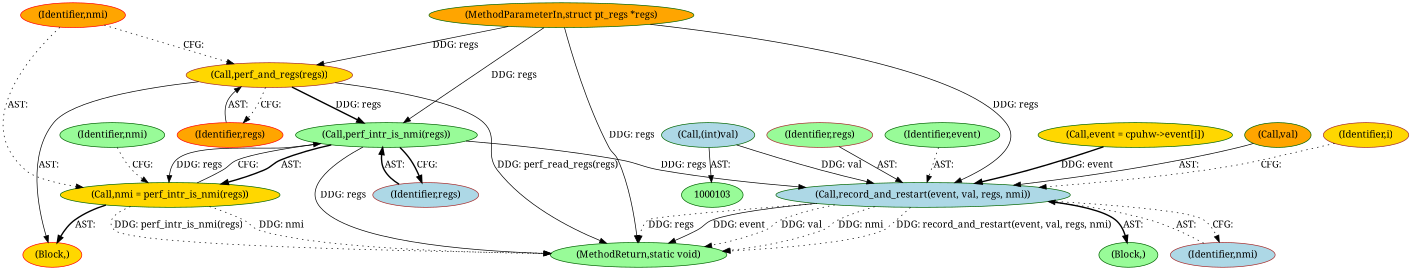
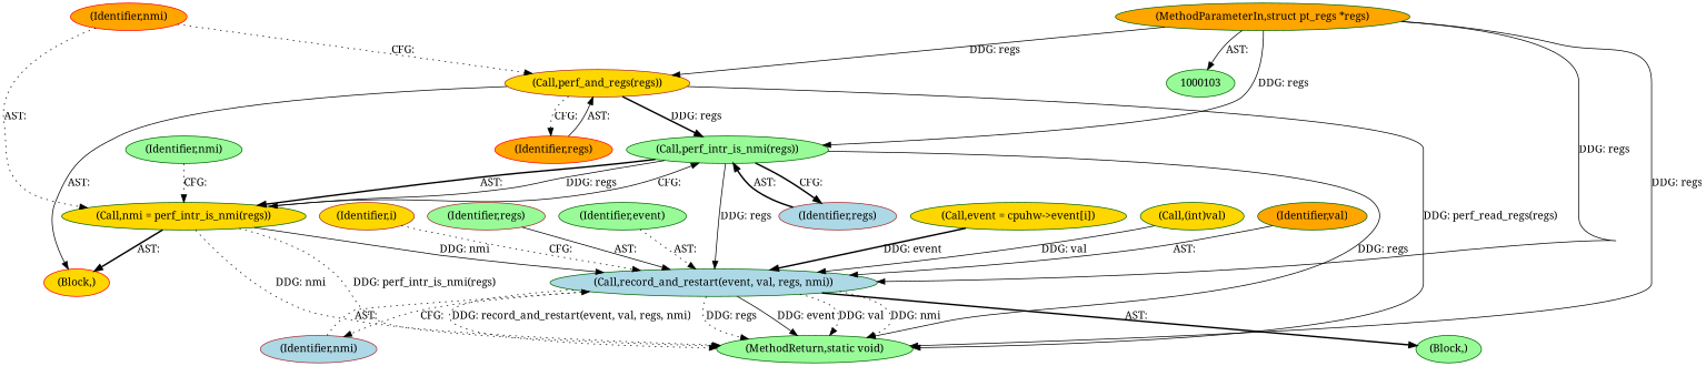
  digraph {
    fontname="Noto Serif"
    node [color=darkgreen fillcolor=palegreen fontname="Noto Serif" style=filled]
    edge [fontname="Noto Serif" style=solid]
    n1 [label="(Call,perf_intr_is_nmi(regs))"]
    n2 [fillcolor=gold label="(Call,nmi = perf_intr_is_nmi(regs))"]
    n3 [fillcolor=lightblue label="(Call,record_and_restart(event, val, regs, nmi))"]
    n4 [label="(MethodReturn,static void)"]
    n5 [color=brown fillcolor=lightblue label="(Identifier,regs)"]
    n6 [color=red fillcolor=gold label="(Block,)"]
    n7 [label="(Block,)"]
    n8 [color=brown fillcolor=lightblue label="(Identifier,nmi)"]
    n9 [color=brown fillcolor=gold label="(Call,perf_and_regs(regs))"]
    n10 [color=red fillcolor=orange label="(Identifier,regs)"]
    n11 [fillcolor=orange label="(MethodParameterIn,struct pt_regs *regs)"]
    1000103
    n13 [fillcolor=gold label="(Call,event = cpuhw->event[i])"]
-   n14 [fillcolor=lightblue label="(Call,(int)val)"]
+   n14 [fillcolor=gold label="(Call,(int)val)"]
    n15 [label="(Identifier,nmi)"]
-   n16 [fillcolor=orange label="(Call,val)"]
+   n16 [fillcolor=orange label="(Identifier,val)"]
    n17 [color=red fillcolor=orange label="(Identifier,nmi)"]
    n18 [color=brown fillcolor=gold label="(Identifier,i)"]
    n19 [color=brown label="(Identifier,regs)"]
    n20 [label="(Identifier,event)"]
    n1 -> n2 [label="AST: " style=bold]
    n1 -> n2 [label="DDG: regs"]
    n1 -> n3 [label="DDG: regs"]
    n1 -> n4 [label="DDG: regs"]
    n1 -> n5 [label="CFG: " style=bold]
    n2 -> n1 [label="CFG: "]
+   n2 -> n3 [label="DDG: nmi"]
    n2 -> n4 [label="DDG: perf_intr_is_nmi(regs)" style=dotted]
    n2 -> n4 [label="DDG: nmi" style=dotted]
    n2 -> n6 [label="AST: " style=bold]
    n3 -> n4 [label="DDG: event"]
    n3 -> n4 [label="DDG: val" style=dotted]
    n3 -> n4 [label="DDG: nmi" style=dotted]
    n3 -> n4 [label="DDG: record_and_restart(event, val, regs, nmi)" style=dotted]
    n3 -> n4 [label="DDG: regs" style=dotted]
    n3 -> n7 [label="AST: " style=bold]
    n3 -> n8 [label="CFG: " style=dotted]
    n5 -> n1 [label="AST: " style=bold]
    n8 -> n3 [label="AST: " style=dotted]
    n9 -> n1 [label="DDG: regs" style=bold]
    n9 -> n4 [label="DDG: perf_read_regs(regs)"]
    n9 -> n6 [label="AST: "]
    n9 -> n10 [label="CFG: " style=dotted]
    n10 -> n9 [label="AST: "]
    n11 -> n1 [label="DDG: regs"]
    n11 -> n3 [label="DDG: regs"]
    n11 -> n4 [label="DDG: regs"]
    n11 -> n9 [label="DDG: regs"]
-   n14 -> 1000103 [label="AST: "]
+   n11 -> 1000103 [label="AST: "]
    n13 -> n3 [label="DDG: event" style=bold]
    n14 -> n3 [label="DDG: val"]
    n15 -> n2 [label="CFG: " style=dotted]
    n16 -> n3 [label="AST: "]
    n17 -> n2 [label="AST: " style=dotted]
    n17 -> n9 [label="CFG: " style=dotted]
    n18 -> n3 [label="CFG: " style=dotted]
    n19 -> n3 [label="AST: "]
    n20 -> n3 [label="AST: " style=dotted]
  }
